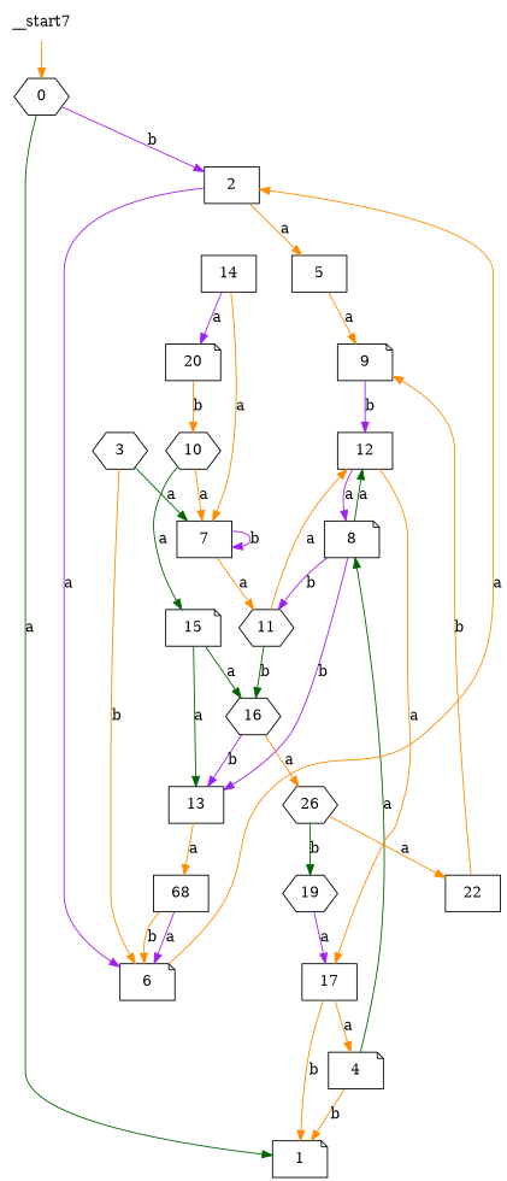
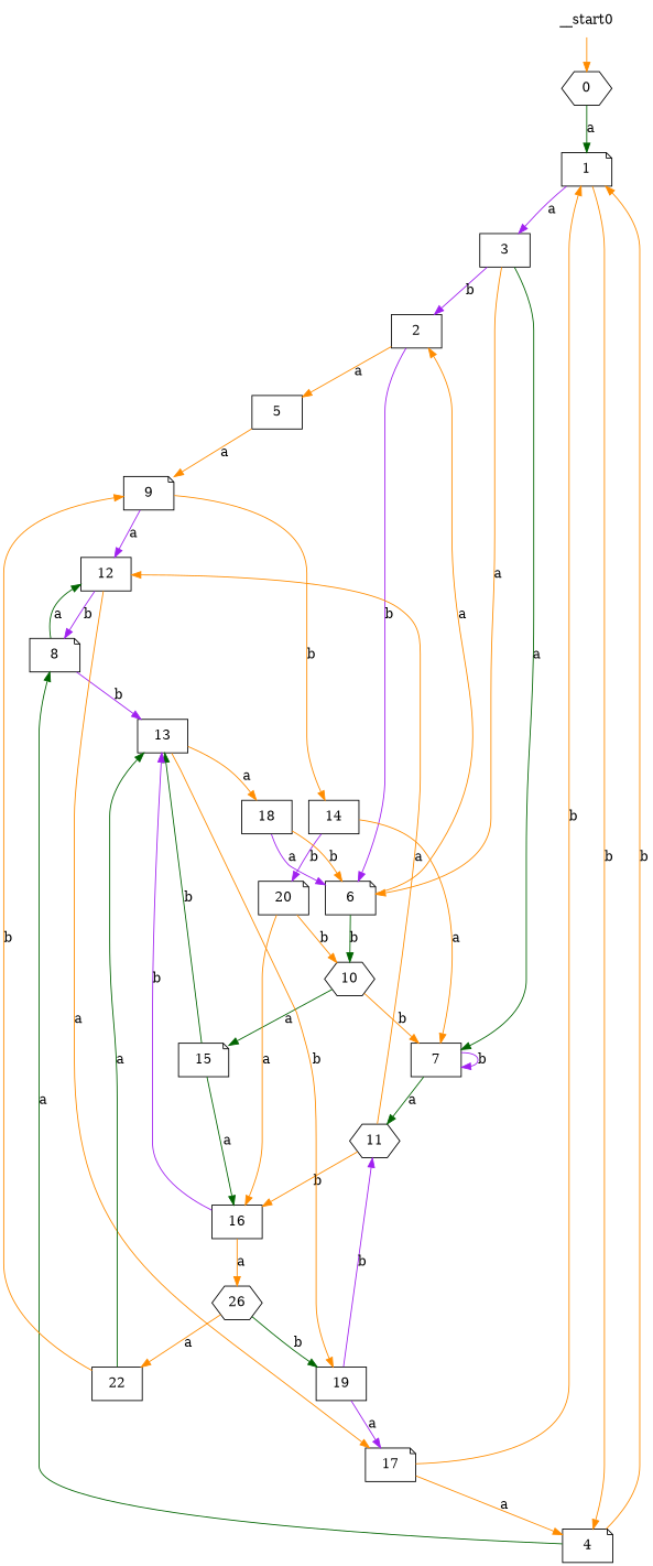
  digraph {
    node [shape=box]
    edge [color=darkorange]
-   __start0 [shape=none label=__start7]
+   __start0 [shape=none]
    0 [shape=hexagon]
    1 [shape=note]
    2
-   3 [shape=hexagon]
+   3
    4 [shape=note]
    5
    6 [shape=note]
    7
    8 [shape=note]
    9 [shape=note]
    10 [shape=hexagon]
    11 [shape=hexagon]
    12
    13
    14
    15 [shape=note]
-   16 [shape=hexagon]
-   17
-   18 [label=68]
-   19 [shape=hexagon]
+   16
+   17 [shape=note]
+   18
+   19
    20 [shape=note]
    n23 [label=26 shape=hexagon]
    22
    __start0 -> 0
    0 -> 1 [color=darkgreen label=a]
-   0 -> 2 [color=purple label=b]
+   3 -> 2 [color=purple label=b]
+   1 -> 3 [color=purple label=a]
+   1 -> 4 [label=b]
    2 -> 5 [label=a]
-   2 -> 6 [color=purple label=a]
-   3 -> 6 [label=b]
+   2 -> 6 [color=purple label=b]
+   3 -> 6 [label=a]
    3 -> 7 [color=darkgreen label=a]
    4 -> 1 [label=b]
    4 -> 8 [color=darkgreen label=a]
    5 -> 9 [label=a]
    6 -> 2 [label=a]
+   6 -> 10 [color=darkgreen label=b]
    7 -> 7 [color=purple label=b]
-   7 -> 11 [label=a]
+   7 -> 11 [color=darkgreen label=a]
    8 -> 12 [color=darkgreen label=a]
    8 -> 13 [color=purple label=b]
-   9 -> 12 [color=purple label=b]
-   10 -> 7 [label=a]
+   9 -> 12 [color=purple label=a]
+   9 -> 14 [label=b]
+   10 -> 7 [label=b]
    10 -> 15 [color=darkgreen label=a]
    11 -> 12 [label=a]
-   11 -> 16 [color=darkgreen label=b]
-   12 -> 8 [color=purple label=a]
+   11 -> 16 [label=b]
+   12 -> 8 [color=purple label=b]
    12 -> 17 [label=a]
    13 -> 18 [label=a]
+   13 -> 19 [label=b]
    14 -> 7 [label=a]
-   14 -> 20 [color=purple label=a]
-   15 -> 13 [color=darkgreen label=a]
+   14 -> 20 [color=purple label=b]
+   15 -> 13 [color=darkgreen label=b]
    15 -> 16 [color=darkgreen label=a]
    16 -> 13 [color=purple label=b]
    16 -> n23 [label=a]
    17 -> 1 [label=b]
    17 -> 4 [label=a]
    18 -> 6 [color=purple label=a]
    18 -> 6 [label=b]
-   8 -> 11 [color=purple label=b]
+   19 -> 11 [color=purple label=b]
    19 -> 17 [color=purple label=a]
    20 -> 10 [label=b]
+   20 -> 16 [label=a]
    n23 -> 19 [color=darkgreen label=b]
    n23 -> 22 [label=a]
    22 -> 9 [label=b]
+   22 -> 13 [color=darkgreen label=a]
  }
